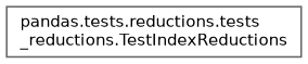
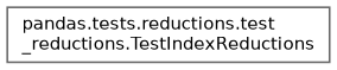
  digraph {
    rankdir=LR
-   n1 [color=grey40 fillcolor=white fontname=Helvetica fontsize=10 height=0.2 label="pandas.tests.reductions.tests\l_reductions.TestIndexReductions" shape=box style=filled width=0.4]
+   n1 [color=grey40 fillcolor=white fontname=Helvetica fontsize=10 height=0.2 label="pandas.tests.reductions.test\l_reductions.TestIndexReductions" shape=box style=filled width=0.4]
  }
